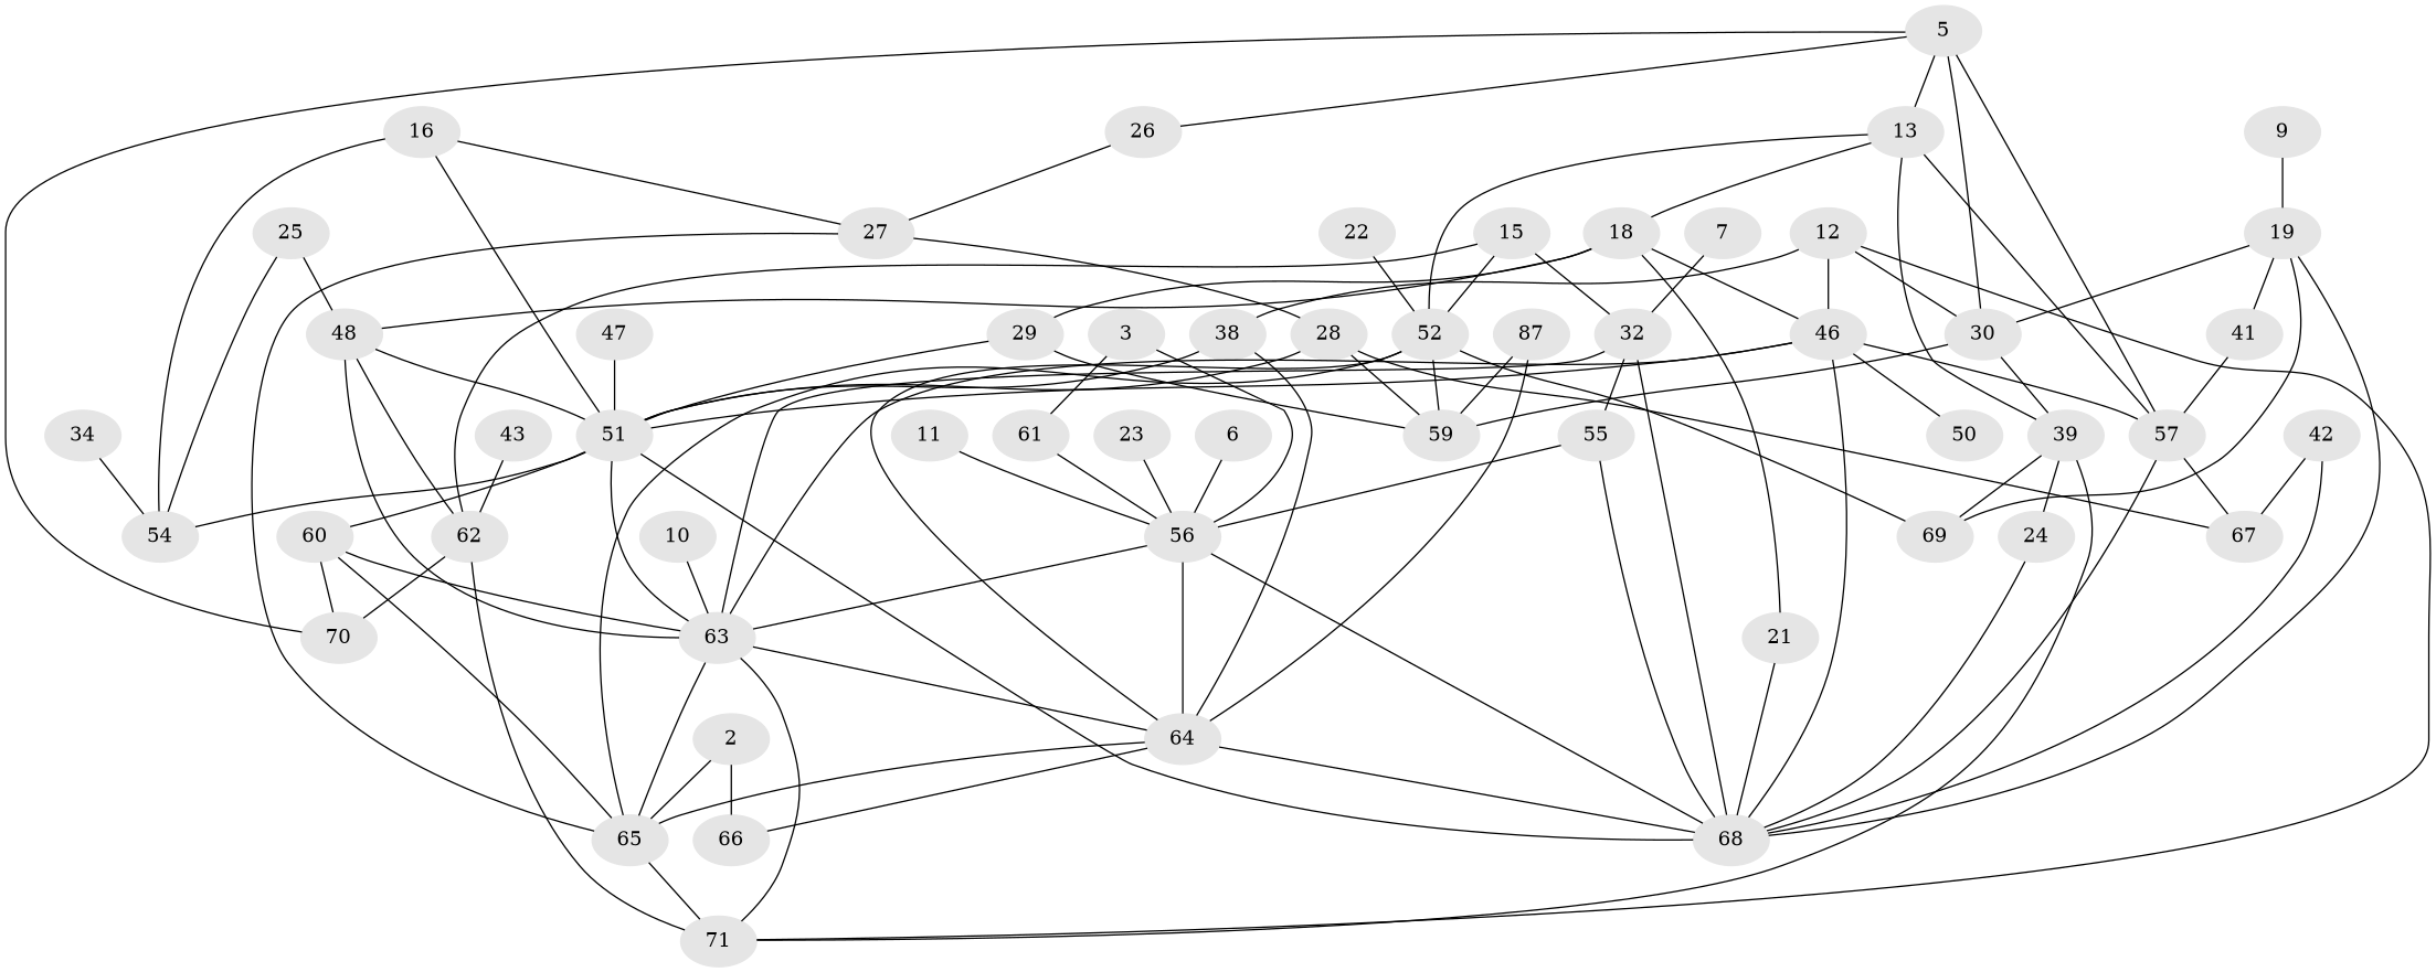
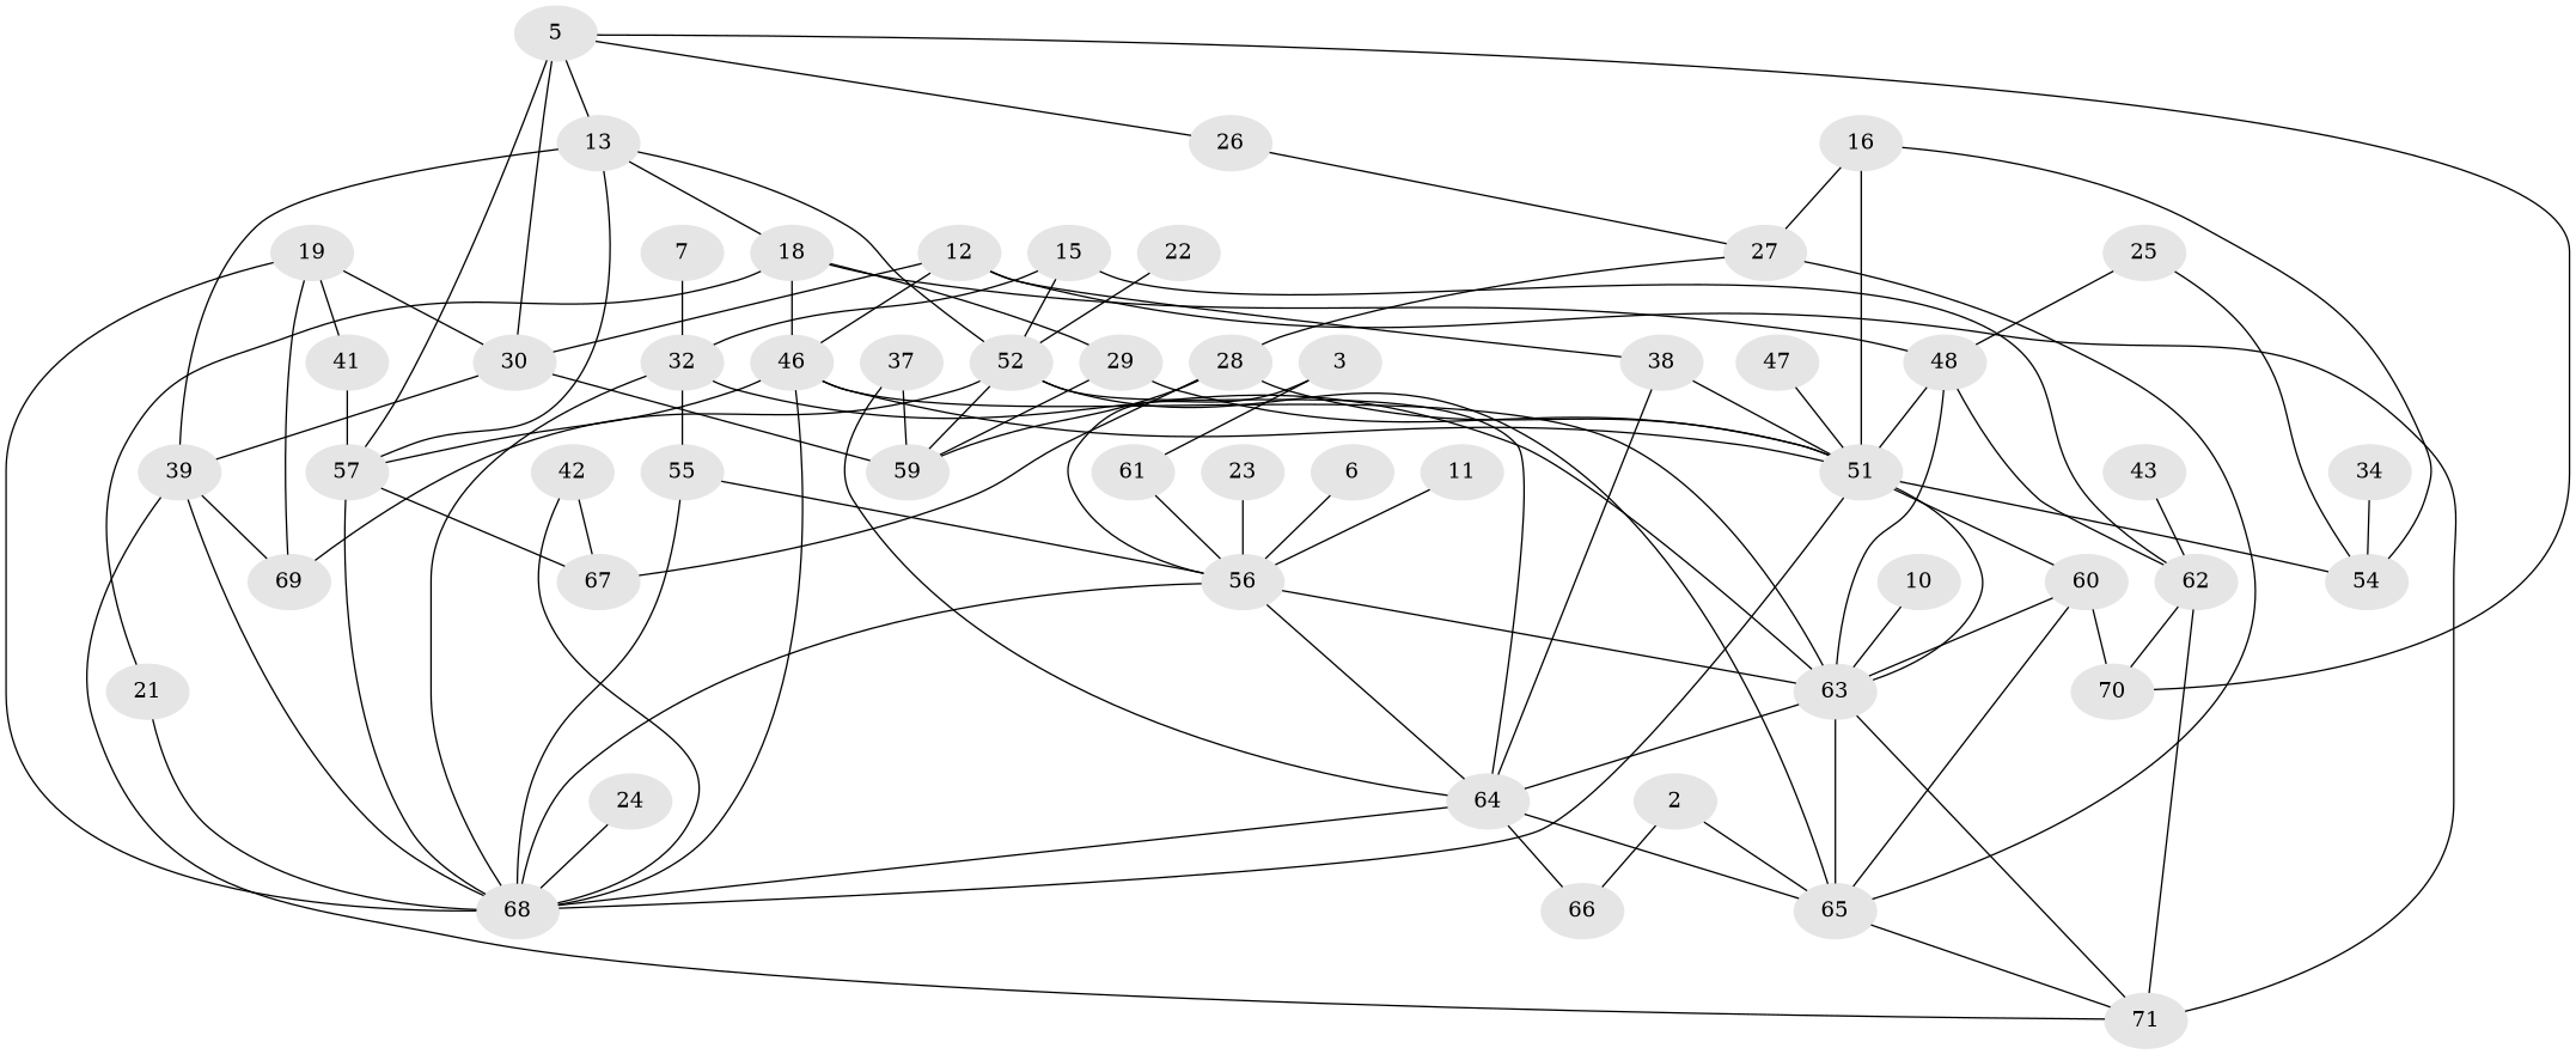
  graph {
    node [color=gray90 style=filled]
    edge [weight=1.0]
    2
    65
    66
    71
    3
    56
    61
    63
    68
    64
    5
    13
    26
    30
    57
    70
    18
    39
    52
    27
    59
    67
    6
    7
    32
    55
-   9
    19
    41
    69
    10
    11
    12
    38
    46
    51
-   50
    21
    29
    48
    15
    62
    16
    54
    28
    60
    22
    23
    24
    25
    34
-   37 [label=87]
+   37
    42
    43
    47
    2 -- 65
    2 -- 66
    65 -- 71
    3 -- 56
    3 -- 61
    56 -- 63
    56 -- 68
    56 -- 64
    61 -- 56
    63 -- 65
    63 -- 71
    63 -- 64
    64 -- 65
    64 -- 66
    64 -- 68 [weight=2.0]
    5 -- 13
    5 -- 26
    5 -- 30
    5 -- 57 [weight=2.0]
    5 -- 70
    13 -- 57
    13 -- 18
    13 -- 39
    13 -- 52
    26 -- 27
    30 -- 39
    30 -- 59
    57 -- 68
    57 -- 67
    18 -- 46
    18 -- 21
    18 -- 29
    18 -- 48
    39 -- 71
-   39 -- 24 [weight=2.0]
+   39 -- 68 [weight=2.0]
    39 -- 69
    52 -- 65
    52 -- 64
    52 -- 59
    52 -- 69
    27 -- 65
    27 -- 28
    6 -- 56
    7 -- 32
    32 -- 63
    32 -- 68
    32 -- 55
    55 -- 56
    55 -- 68
-   9 -- 19
    19 -- 68
    19 -- 30
    19 -- 41
    19 -- 69
    41 -- 57
    10 -- 63
    11 -- 56
    12 -- 71
    12 -- 30
    12 -- 38
    12 -- 46
    38 -- 64
    38 -- 51
    46 -- 63
    46 -- 68
    46 -- 57
    46 -- 51
-   46 -- 50
    51 -- 63
    51 -- 68
    51 -- 54
    51 -- 60
    21 -- 68
    29 -- 59
    29 -- 51
    48 -- 63
    48 -- 51
    48 -- 62
    15 -- 52
    15 -- 32
    15 -- 62
    62 -- 71 [weight=2.0]
    62 -- 70 [weight=2.0]
    16 -- 27
    16 -- 51
    16 -- 54
    28 -- 59
    28 -- 67
    28 -- 51
    60 -- 65
    60 -- 63
    60 -- 70
    22 -- 52
    23 -- 56
    24 -- 68
    25 -- 48
    25 -- 54
    34 -- 54
    37 -- 64
    37 -- 59
    42 -- 68
    42 -- 67
    43 -- 62
    47 -- 51
  }
